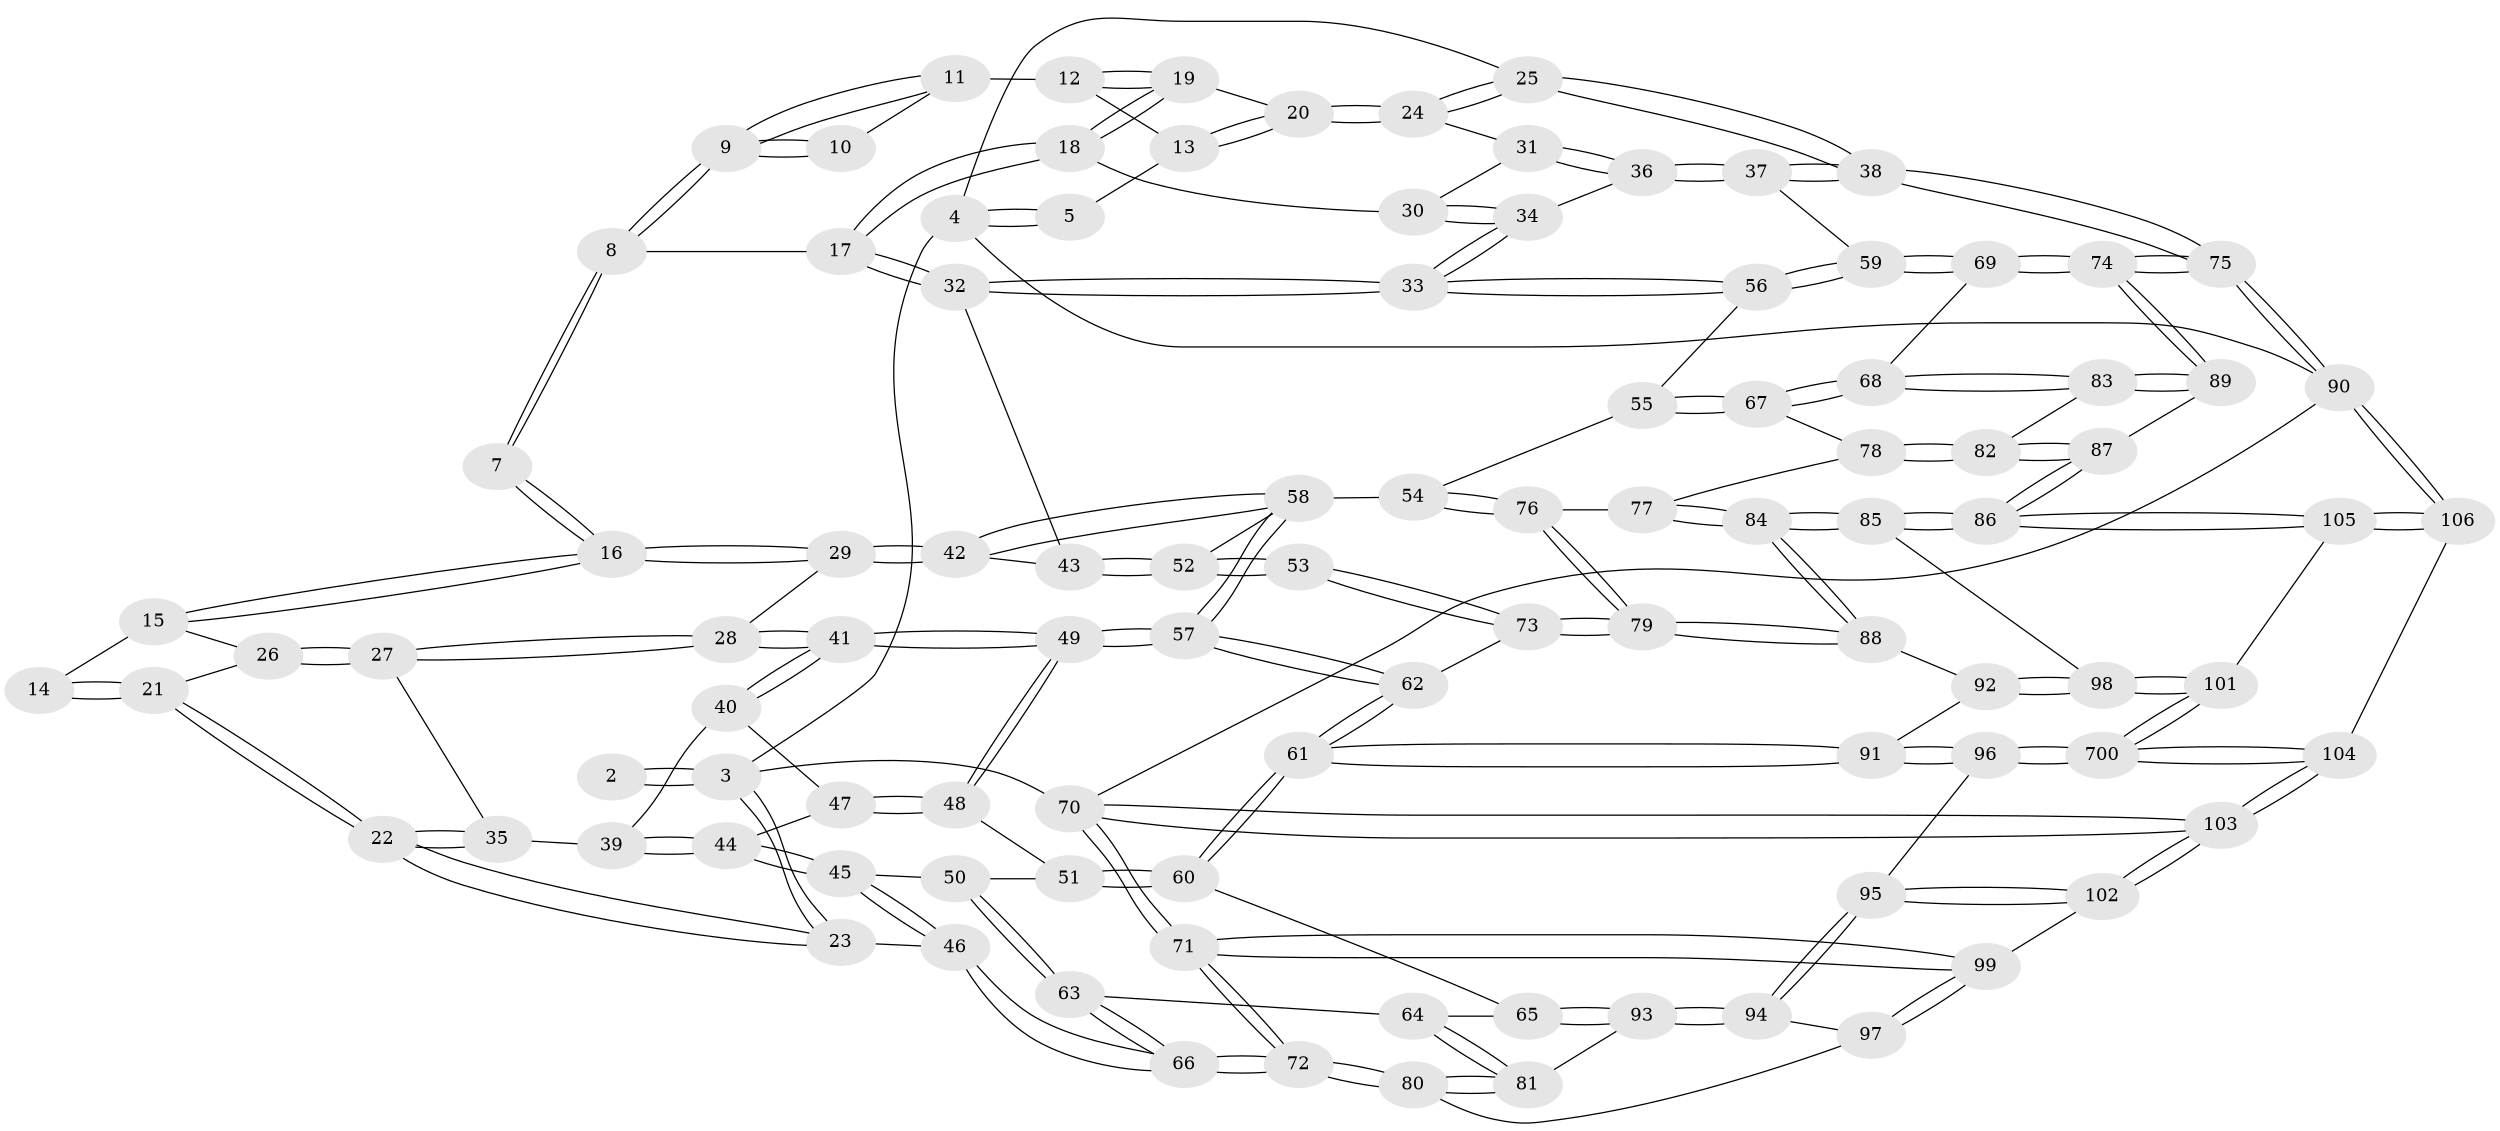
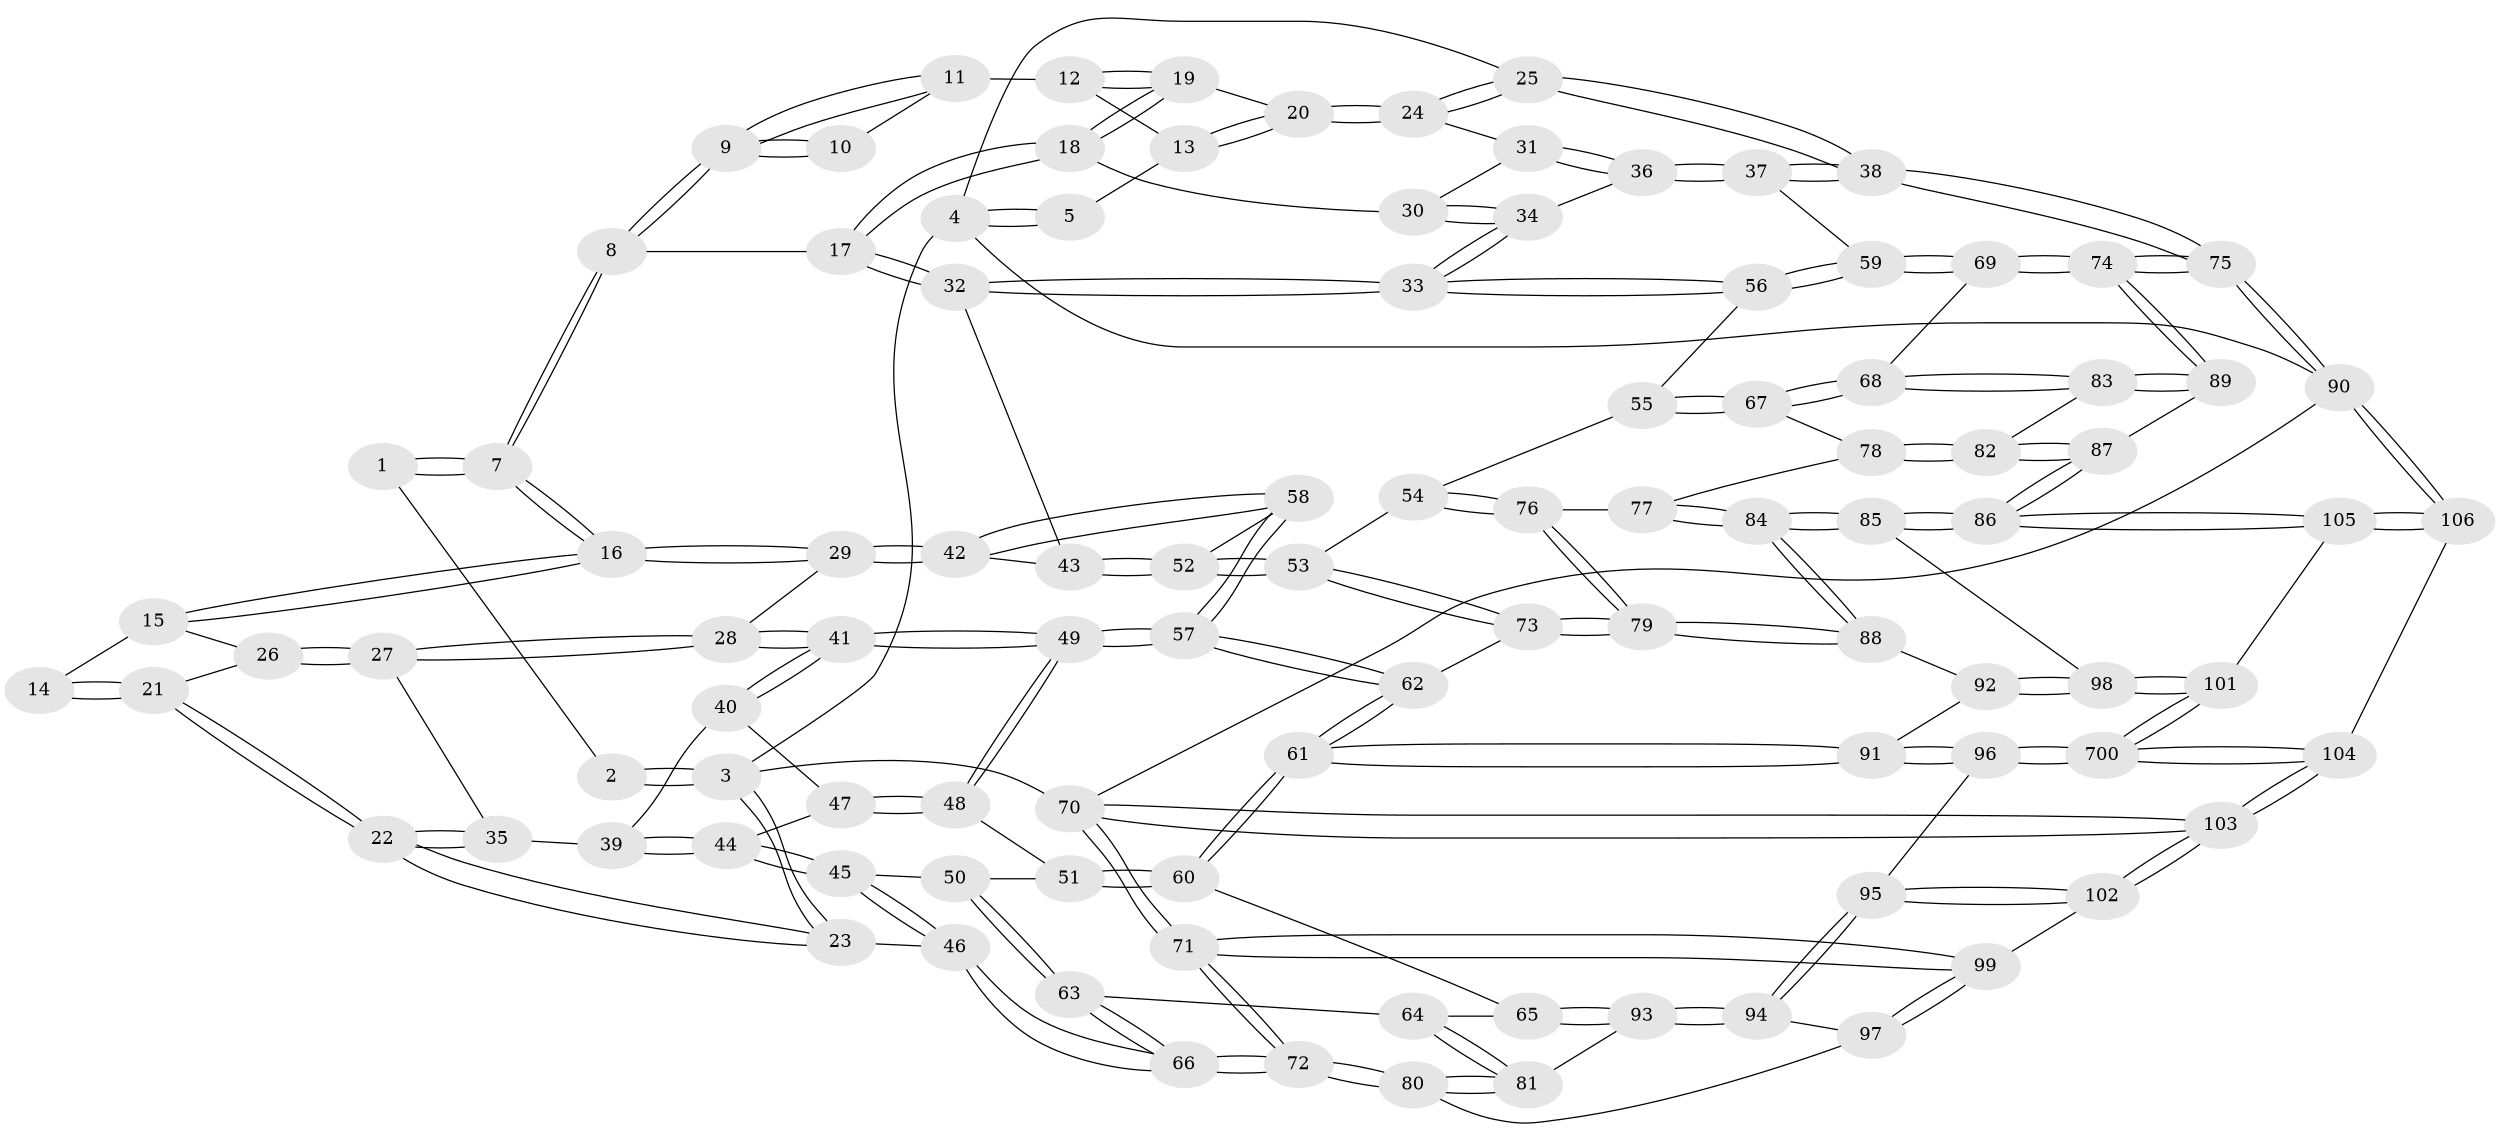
  graph {
    rankdir=LR
    node [color=gray90 style=filled]
+   1
    2
    7
    3
    8
    16
    4
    23
    70
    14
    15
    21
    5
    25
    90
    46
    71
    103
    13
    38
    106
    20
    10
    11
    9
    17
    29
    18
    32
    12
    19
    24
    26
    22
    27
    42
    30
    33
    43
    31
    34
    35
    39
    66
    36
    75
    28
    41
    49
    58
    37
    56
    52
    59
    40
    44
    69
    47
    45
    48
    57
    53
    50
    51
    63
    72
    60
    62
    64
    61
    65
    54
    73
    55
    76
    79
    67
    77
    68
    78
    74
    91
    93
    92
    96
    81
    94
    80
    83
    82
    89
    99
    104
    102
    97
    88
    84
    85
    87
    86
    98
    105
    101
    n104 [label=700]
    95
+   1 -- 2
+   1 -- 7
+   1 -- 7
    2 -- 3
    2 -- 3
    7 -- 8
    7 -- 8
    7 -- 16
    7 -- 16
    3 -- 4
    3 -- 23
    3 -- 23
    3 -- 70
    8 -- 9
    8 -- 9
    8 -- 17
    16 -- 29
    16 -- 29
    4 -- 5
    4 -- 5
    4 -- 25
    4 -- 90
    23 -- 46
    70 -- 90
    70 -- 71
    70 -- 71
    70 -- 103
    70 -- 103
    14 -- 15
    14 -- 21
    14 -- 21
    15 -- 16
    15 -- 16
    15 -- 26
    21 -- 26
    21 -- 22
    21 -- 22
    5 -- 13
    25 -- 38
    25 -- 38
    90 -- 106
    90 -- 106
    46 -- 66
    46 -- 66
    71 -- 72
    71 -- 72
    71 -- 99
    71 -- 99
    103 -- 104
    103 -- 104
    13 -- 20
    13 -- 20
    38 -- 75
    38 -- 75
    20 -- 24
    20 -- 24
    10 -- 11
    11 -- 12
    9 -- 10
    9 -- 10
    9 -- 11
    9 -- 11
    17 -- 18
    17 -- 18
    17 -- 32
    17 -- 32
    29 -- 42
    29 -- 42
    18 -- 19
    18 -- 19
    18 -- 30
    32 -- 33
    32 -- 33
    32 -- 43
    12 -- 13
    12 -- 19
    12 -- 19
    19 -- 20
    24 -- 25
    24 -- 25
    24 -- 31
    26 -- 27
    26 -- 27
    22 -- 23
    22 -- 23
    22 -- 35
    22 -- 35
    27 -- 35
    27 -- 28
    27 -- 28
    42 -- 43
    42 -- 58
    42 -- 58
    30 -- 31
    30 -- 34
    30 -- 34
    33 -- 34
    33 -- 34
    33 -- 56
    33 -- 56
    43 -- 52
    43 -- 52
    31 -- 36
    31 -- 36
    34 -- 36
    35 -- 39
    39 -- 40
    39 -- 44
    39 -- 44
    66 -- 72
    66 -- 72
    36 -- 37
    36 -- 37
    75 -- 90
    75 -- 90
    28 -- 29
    28 -- 41
    28 -- 41
    41 -- 49
    41 -- 49
    49 -- 57
    49 -- 57
    37 -- 38
    37 -- 38
    37 -- 59
    56 -- 59
    56 -- 59
    52 -- 58
    52 -- 53
    52 -- 53
    59 -- 69
    59 -- 69
    40 -- 41
    40 -- 41
    40 -- 47
    44 -- 47
    44 -- 45
    44 -- 45
    69 -- 74
    69 -- 74
    47 -- 48
    47 -- 48
    45 -- 46
    45 -- 46
    45 -- 50
    48 -- 49
    48 -- 49
    48 -- 51
    57 -- 58
    57 -- 58
    57 -- 62
    57 -- 62
-   58 -- 54
+   53 -- 54
    53 -- 73
    53 -- 73
    50 -- 51
    50 -- 63
    50 -- 63
    51 -- 60
    51 -- 60
    63 -- 66
    63 -- 66
    63 -- 64
    72 -- 80
    72 -- 80
    60 -- 61
    60 -- 61
    60 -- 65
    62 -- 73
    64 -- 65
    64 -- 81
    64 -- 81
    61 -- 62
    61 -- 62
    61 -- 91
    61 -- 91
    65 -- 93
    65 -- 93
    54 -- 55
    54 -- 76
    54 -- 76
    73 -- 79
    73 -- 79
    55 -- 56
    55 -- 67
    55 -- 67
    76 -- 79
    76 -- 79
    76 -- 77
    79 -- 88
    79 -- 88
    67 -- 68
    67 -- 68
    67 -- 78
    77 -- 78
    77 -- 84
    77 -- 84
    68 -- 69
    68 -- 83
    68 -- 83
    78 -- 82
    78 -- 82
    74 -- 75
    74 -- 75
    74 -- 89
    74 -- 89
    91 -- 92
    91 -- 96
    91 -- 96
    93 -- 94
    93 -- 94
    92 -- 98
    92 -- 98
    96 -- n104
    96 -- n104
    81 -- 93
    94 -- 97
    94 -- 95
    94 -- 95
    80 -- 81
    80 -- 81
    80 -- 97
    83 -- 89
    83 -- 89
    82 -- 83
    82 -- 87
    82 -- 87
    99 -- 102
    104 -- 106
    102 -- 103
    102 -- 103
    97 -- 99
    97 -- 99
    88 -- 92
    84 -- 88
    84 -- 88
    84 -- 85
    84 -- 85
    85 -- 86
    85 -- 86
    85 -- 98
    87 -- 89
    86 -- 87
    86 -- 87
    86 -- 105
    86 -- 105
    98 -- 101
    98 -- 101
    105 -- 106
    105 -- 106
    101 -- 105
    n104 -- 104
    n104 -- 104
    n104 -- 101
    n104 -- 101
    95 -- 96
    95 -- 102
    95 -- 102
  }
